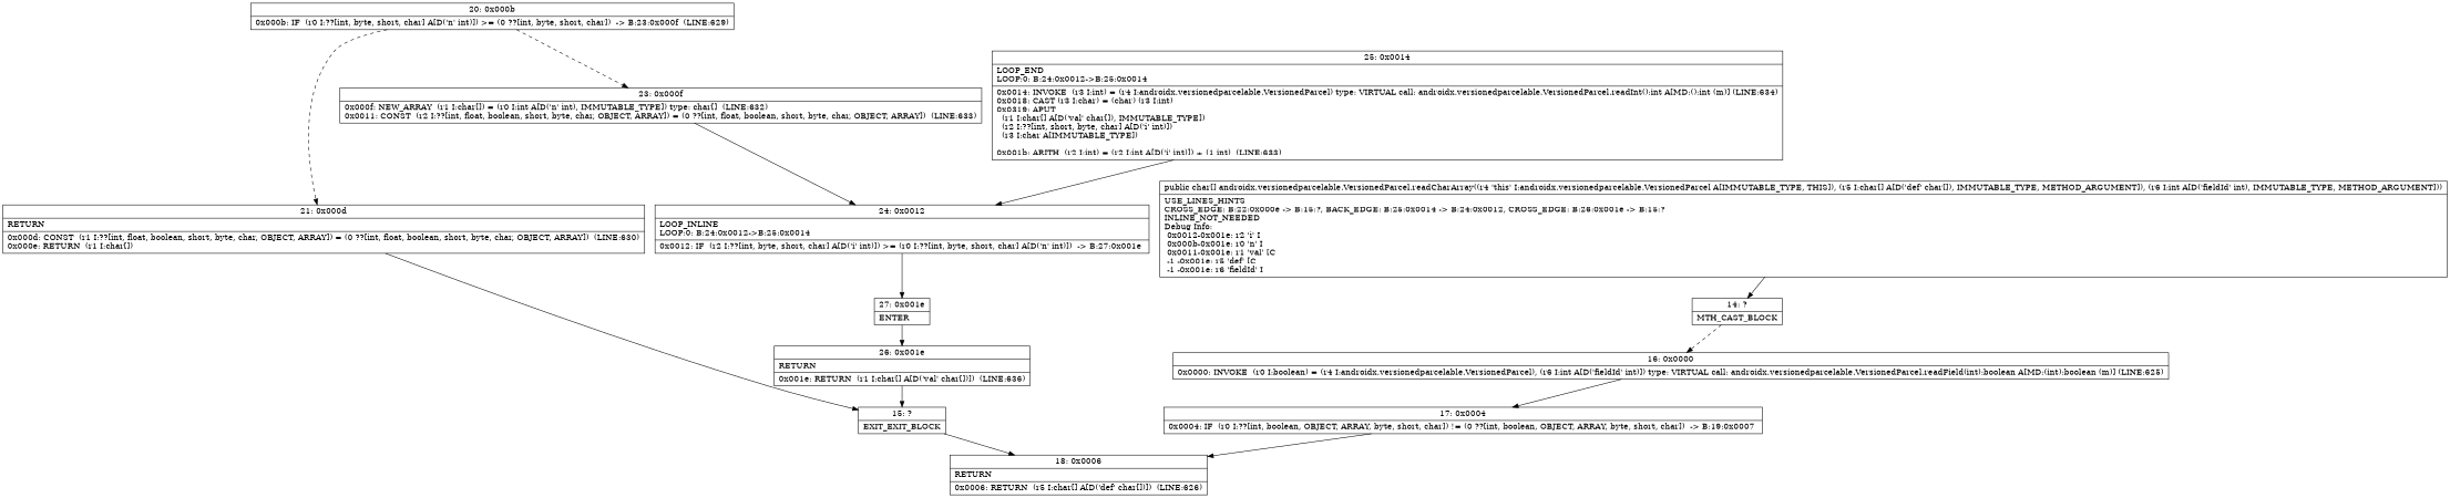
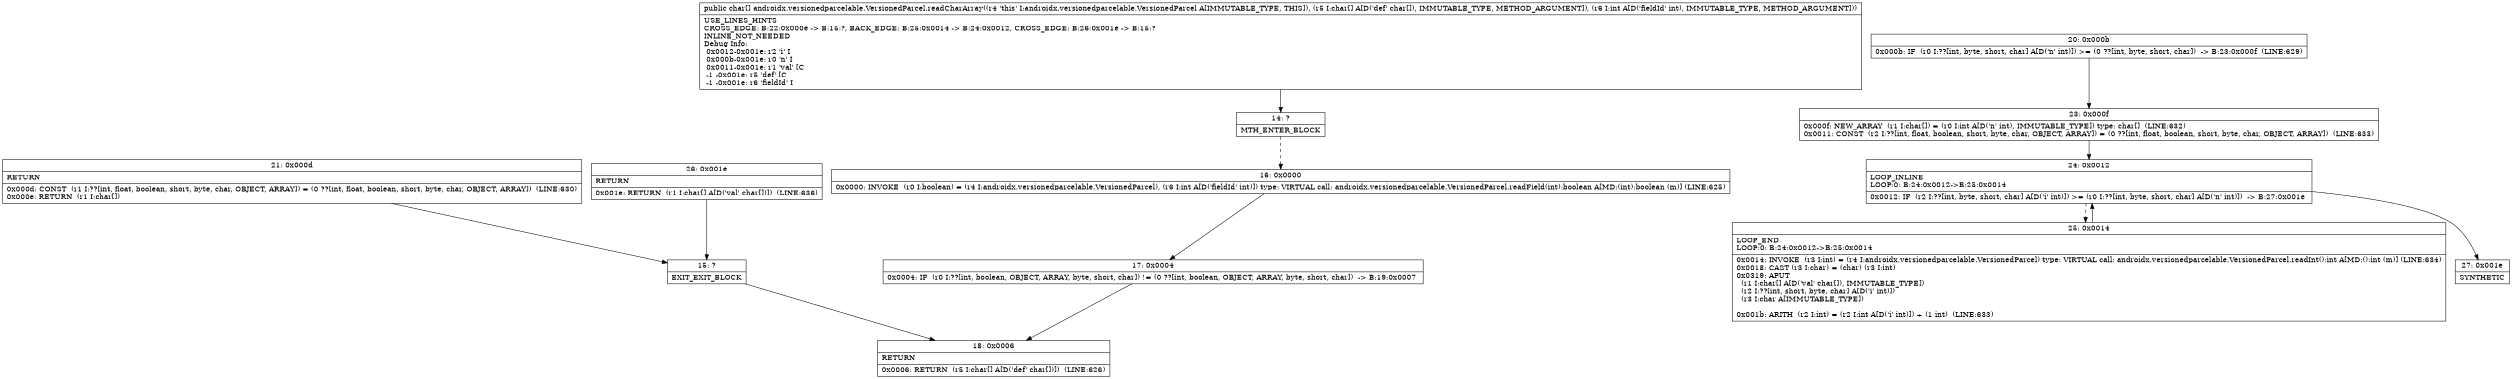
  digraph {
    node [shape=record]
-   n1 [label="{14\:\ ?|MTH_CAST_BLOCK\l}"]
+   n1 [label="{14\:\ ?|MTH_ENTER_BLOCK\l}"]
    n2 [label="{16\:\ 0x0000|0x0000: INVOKE  (r0 I:boolean) = (r4 I:androidx.versionedparcelable.VersionedParcel), (r6 I:int A[D('fieldId' int)]) type: VIRTUAL call: androidx.versionedparcelable.VersionedParcel.readField(int):boolean A[MD:(int):boolean (m)] (LINE:625)\l}"]
    n3 [label="{17\:\ 0x0004|0x0004: IF  (r0 I:??[int, boolean, OBJECT, ARRAY, byte, short, char]) != (0 ??[int, boolean, OBJECT, ARRAY, byte, short, char])  \-\> B:19:0x0007 \l}"]
    n4 [label="{18\:\ 0x0006|RETURN\l|0x0006: RETURN  (r5 I:char[] A[D('def' char[])])  (LINE:626)\l}"]
    n5 [label="{15\:\ ?|EXIT_EXIT_BLOCK\l}"]
    n6 [label="{20\:\ 0x000b|0x000b: IF  (r0 I:??[int, byte, short, char] A[D('n' int)]) \>= (0 ??[int, byte, short, char])  \-\> B:23:0x000f  (LINE:629)\l}"]
    n7 [label="{21\:\ 0x000d|RETURN\l|0x000d: CONST  (r1 I:??[int, float, boolean, short, byte, char, OBJECT, ARRAY]) = (0 ??[int, float, boolean, short, byte, char, OBJECT, ARRAY])  (LINE:630)\l0x000e: RETURN  (r1 I:char[]) \l}"]
    n8 [label="{23\:\ 0x000f|0x000f: NEW_ARRAY  (r1 I:char[]) = (r0 I:int A[D('n' int), IMMUTABLE_TYPE]) type: char[]  (LINE:632)\l0x0011: CONST  (r2 I:??[int, float, boolean, short, byte, char, OBJECT, ARRAY]) = (0 ??[int, float, boolean, short, byte, char, OBJECT, ARRAY])  (LINE:633)\l}"]
    n9 [label="{24\:\ 0x0012|LOOP_INLINE\lLOOP:0: B:24:0x0012\-\>B:25:0x0014\l|0x0012: IF  (r2 I:??[int, byte, short, char] A[D('i' int)]) \>= (r0 I:??[int, byte, short, char] A[D('n' int)])  \-\> B:27:0x001e \l}"]
    n10 [label="{25\:\ 0x0014|LOOP_END\lLOOP:0: B:24:0x0012\-\>B:25:0x0014\l|0x0014: INVOKE  (r3 I:int) = (r4 I:androidx.versionedparcelable.VersionedParcel) type: VIRTUAL call: androidx.versionedparcelable.VersionedParcel.readInt():int A[MD:():int (m)] (LINE:634)\l0x0018: CAST (r3 I:char) = (char) (r3 I:int) \l0x0319: APUT  \l  (r1 I:char[] A[D('val' char[]), IMMUTABLE_TYPE])\l  (r2 I:??[int, short, byte, char] A[D('i' int)])\l  (r3 I:char A[IMMUTABLE_TYPE])\l \l0x001b: ARITH  (r2 I:int) = (r2 I:int A[D('i' int)]) + (1 int)  (LINE:633)\l}"]
-   n11 [label="{27\:\ 0x001e|ENTER\l}"]
+   n11 [label="{27\:\ 0x001e|SYNTHETIC\l}"]
    n12 [label="{26\:\ 0x001e|RETURN\l|0x001e: RETURN  (r1 I:char[] A[D('val' char[])])  (LINE:636)\l}"]
    n13 [label="{public char[] androidx.versionedparcelable.VersionedParcel.readCharArray((r4 'this' I:androidx.versionedparcelable.VersionedParcel A[IMMUTABLE_TYPE, THIS]), (r5 I:char[] A[D('def' char[]), IMMUTABLE_TYPE, METHOD_ARGUMENT]), (r6 I:int A[D('fieldId' int), IMMUTABLE_TYPE, METHOD_ARGUMENT]))  | USE_LINES_HINTS\lCROSS_EDGE: B:22:0x000e \-\> B:15:?, BACK_EDGE: B:25:0x0014 \-\> B:24:0x0012, CROSS_EDGE: B:26:0x001e \-\> B:15:?\lINLINE_NOT_NEEDED\lDebug Info:\l  0x0012\-0x001e: r2 'i' I\l  0x000b\-0x001e: r0 'n' I\l  0x0011\-0x001e: r1 'val' [C\l  \-1 \-0x001e: r5 'def' [C\l  \-1 \-0x001e: r6 'fieldId' I\l}"]
    n1 -> n2 [style=dashed]
    n2 -> n3
    n3 -> n4 [style=solid]
    n5 -> n4
-   n6 -> n7 [style=dashed]
-   n6 -> n8 [style=dashed]
+   n6 -> n8
    n7 -> n5
    n8 -> n9
+   n9 -> n10 [style=dashed]
    n9 -> n11
    n10 -> n9
-   n11 -> n12
    n12 -> n5
    n13 -> n1
  }
